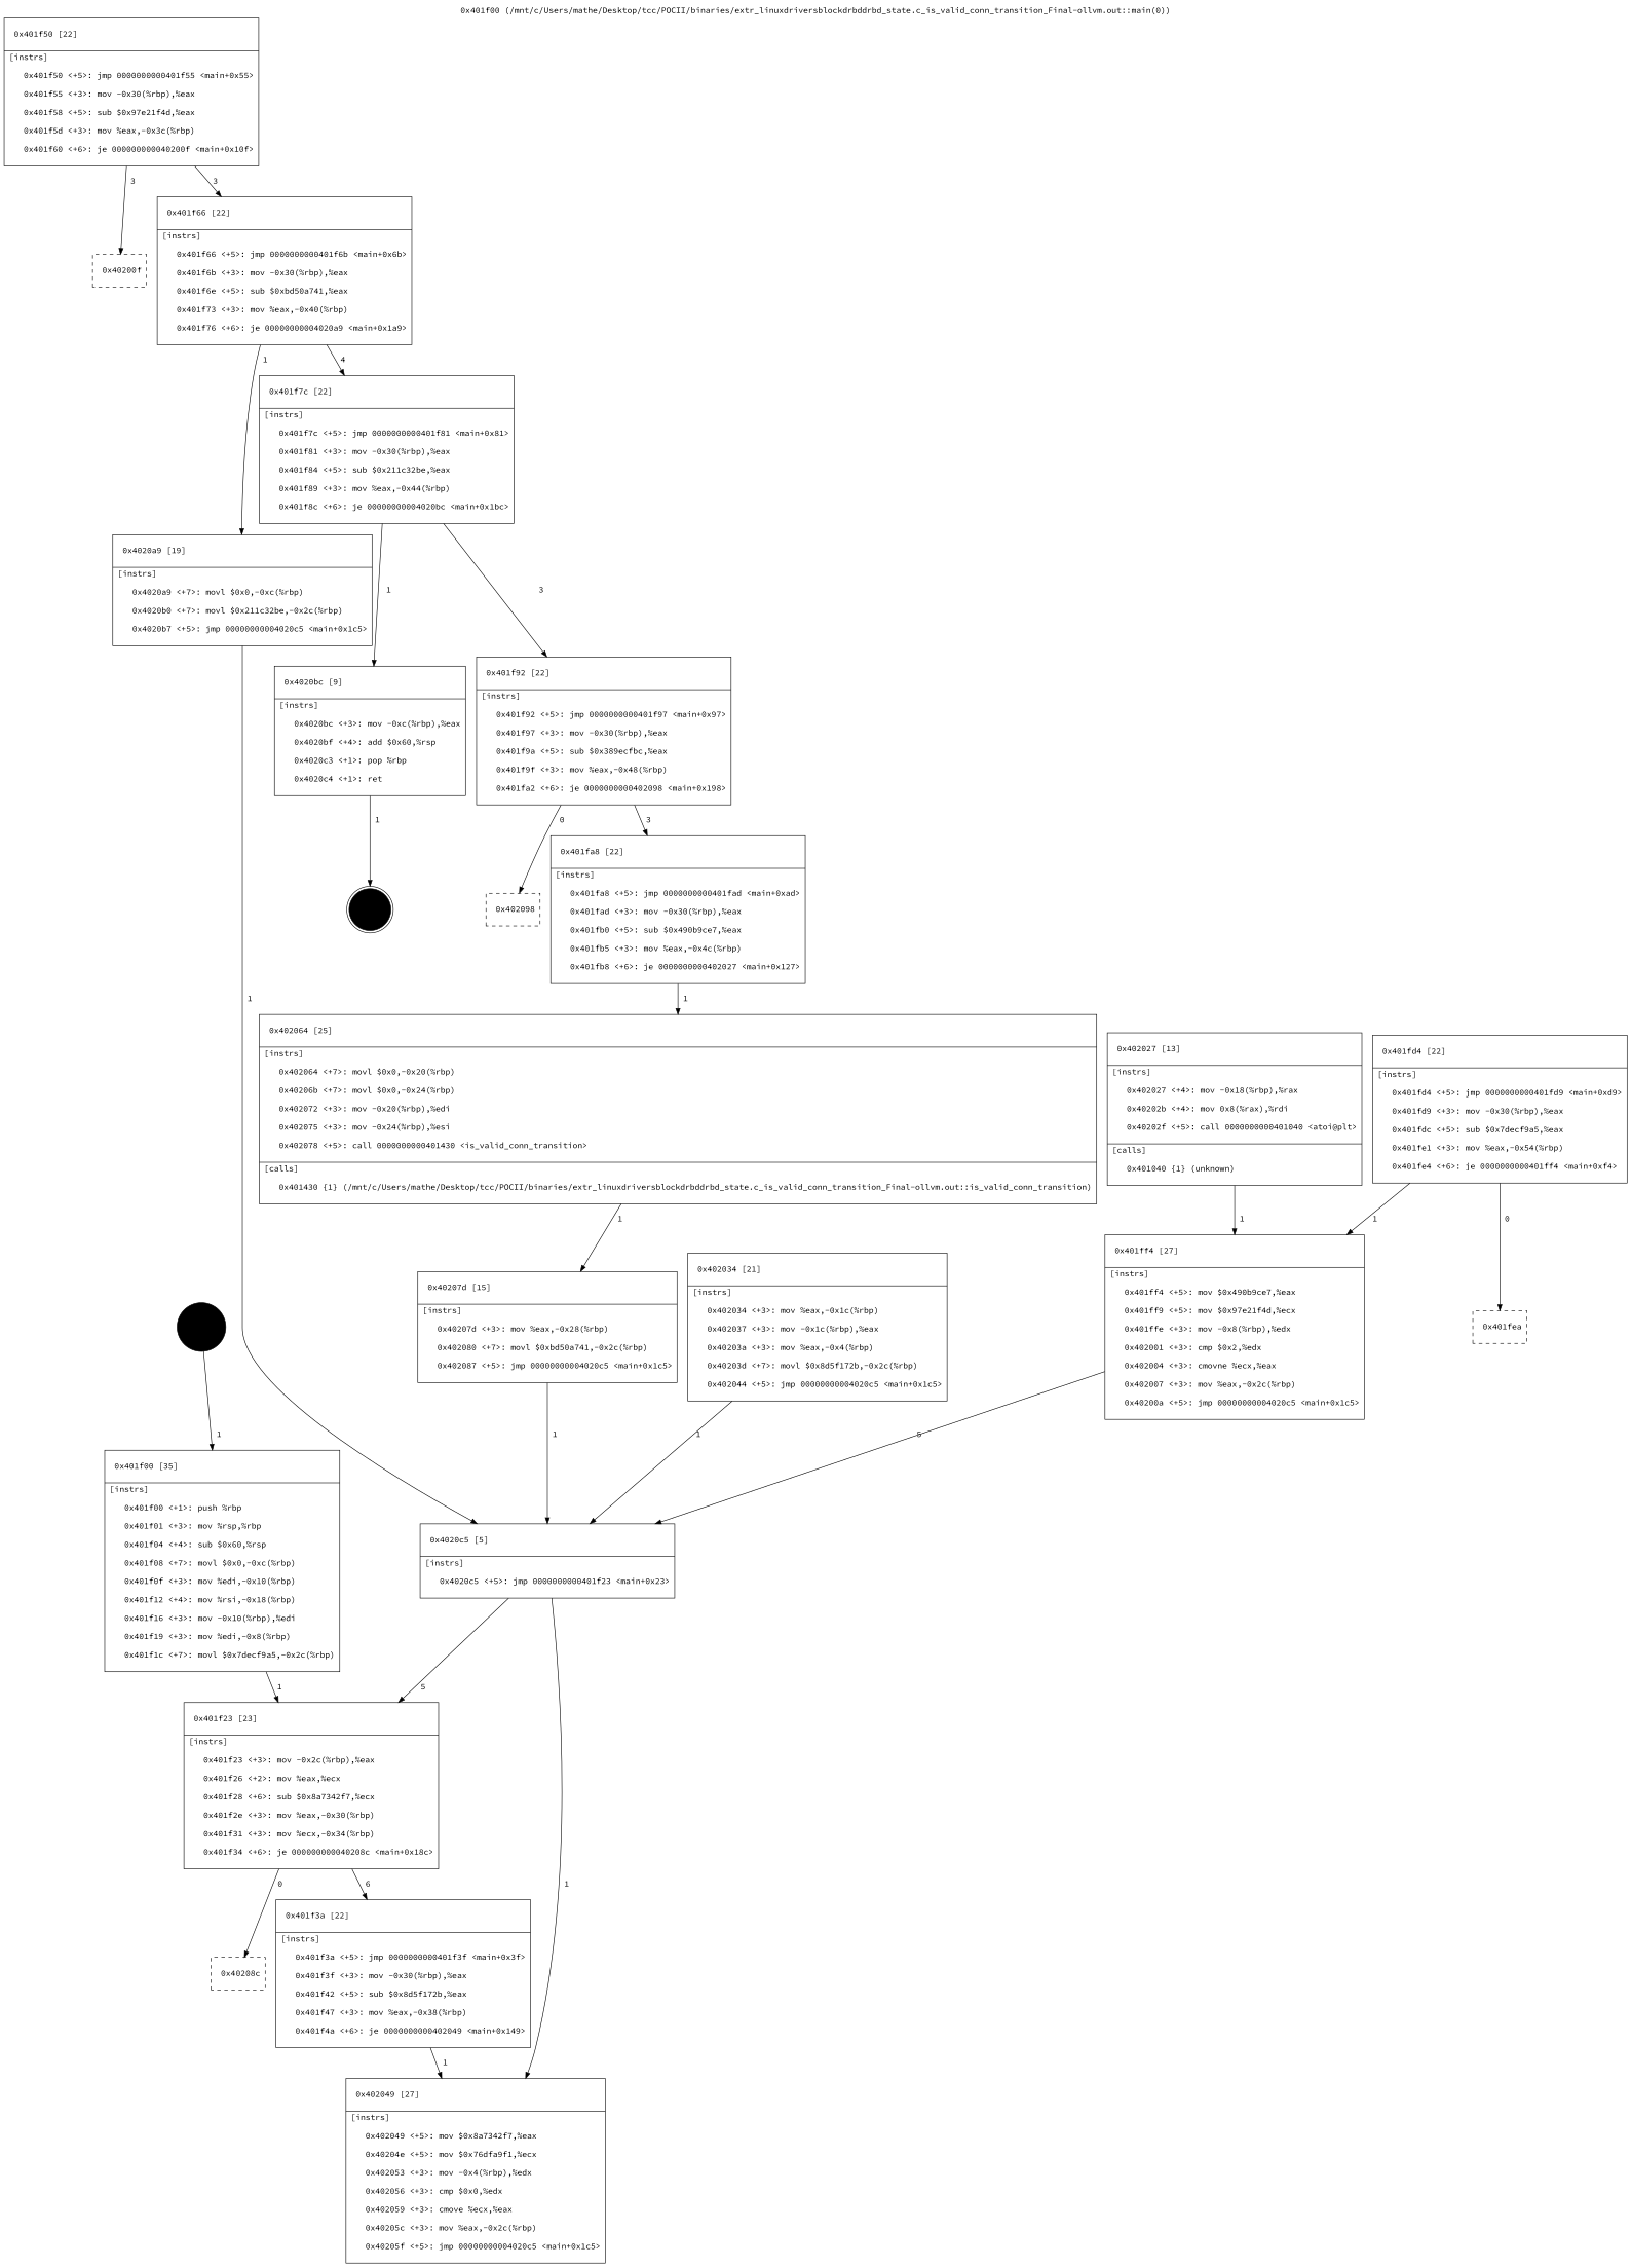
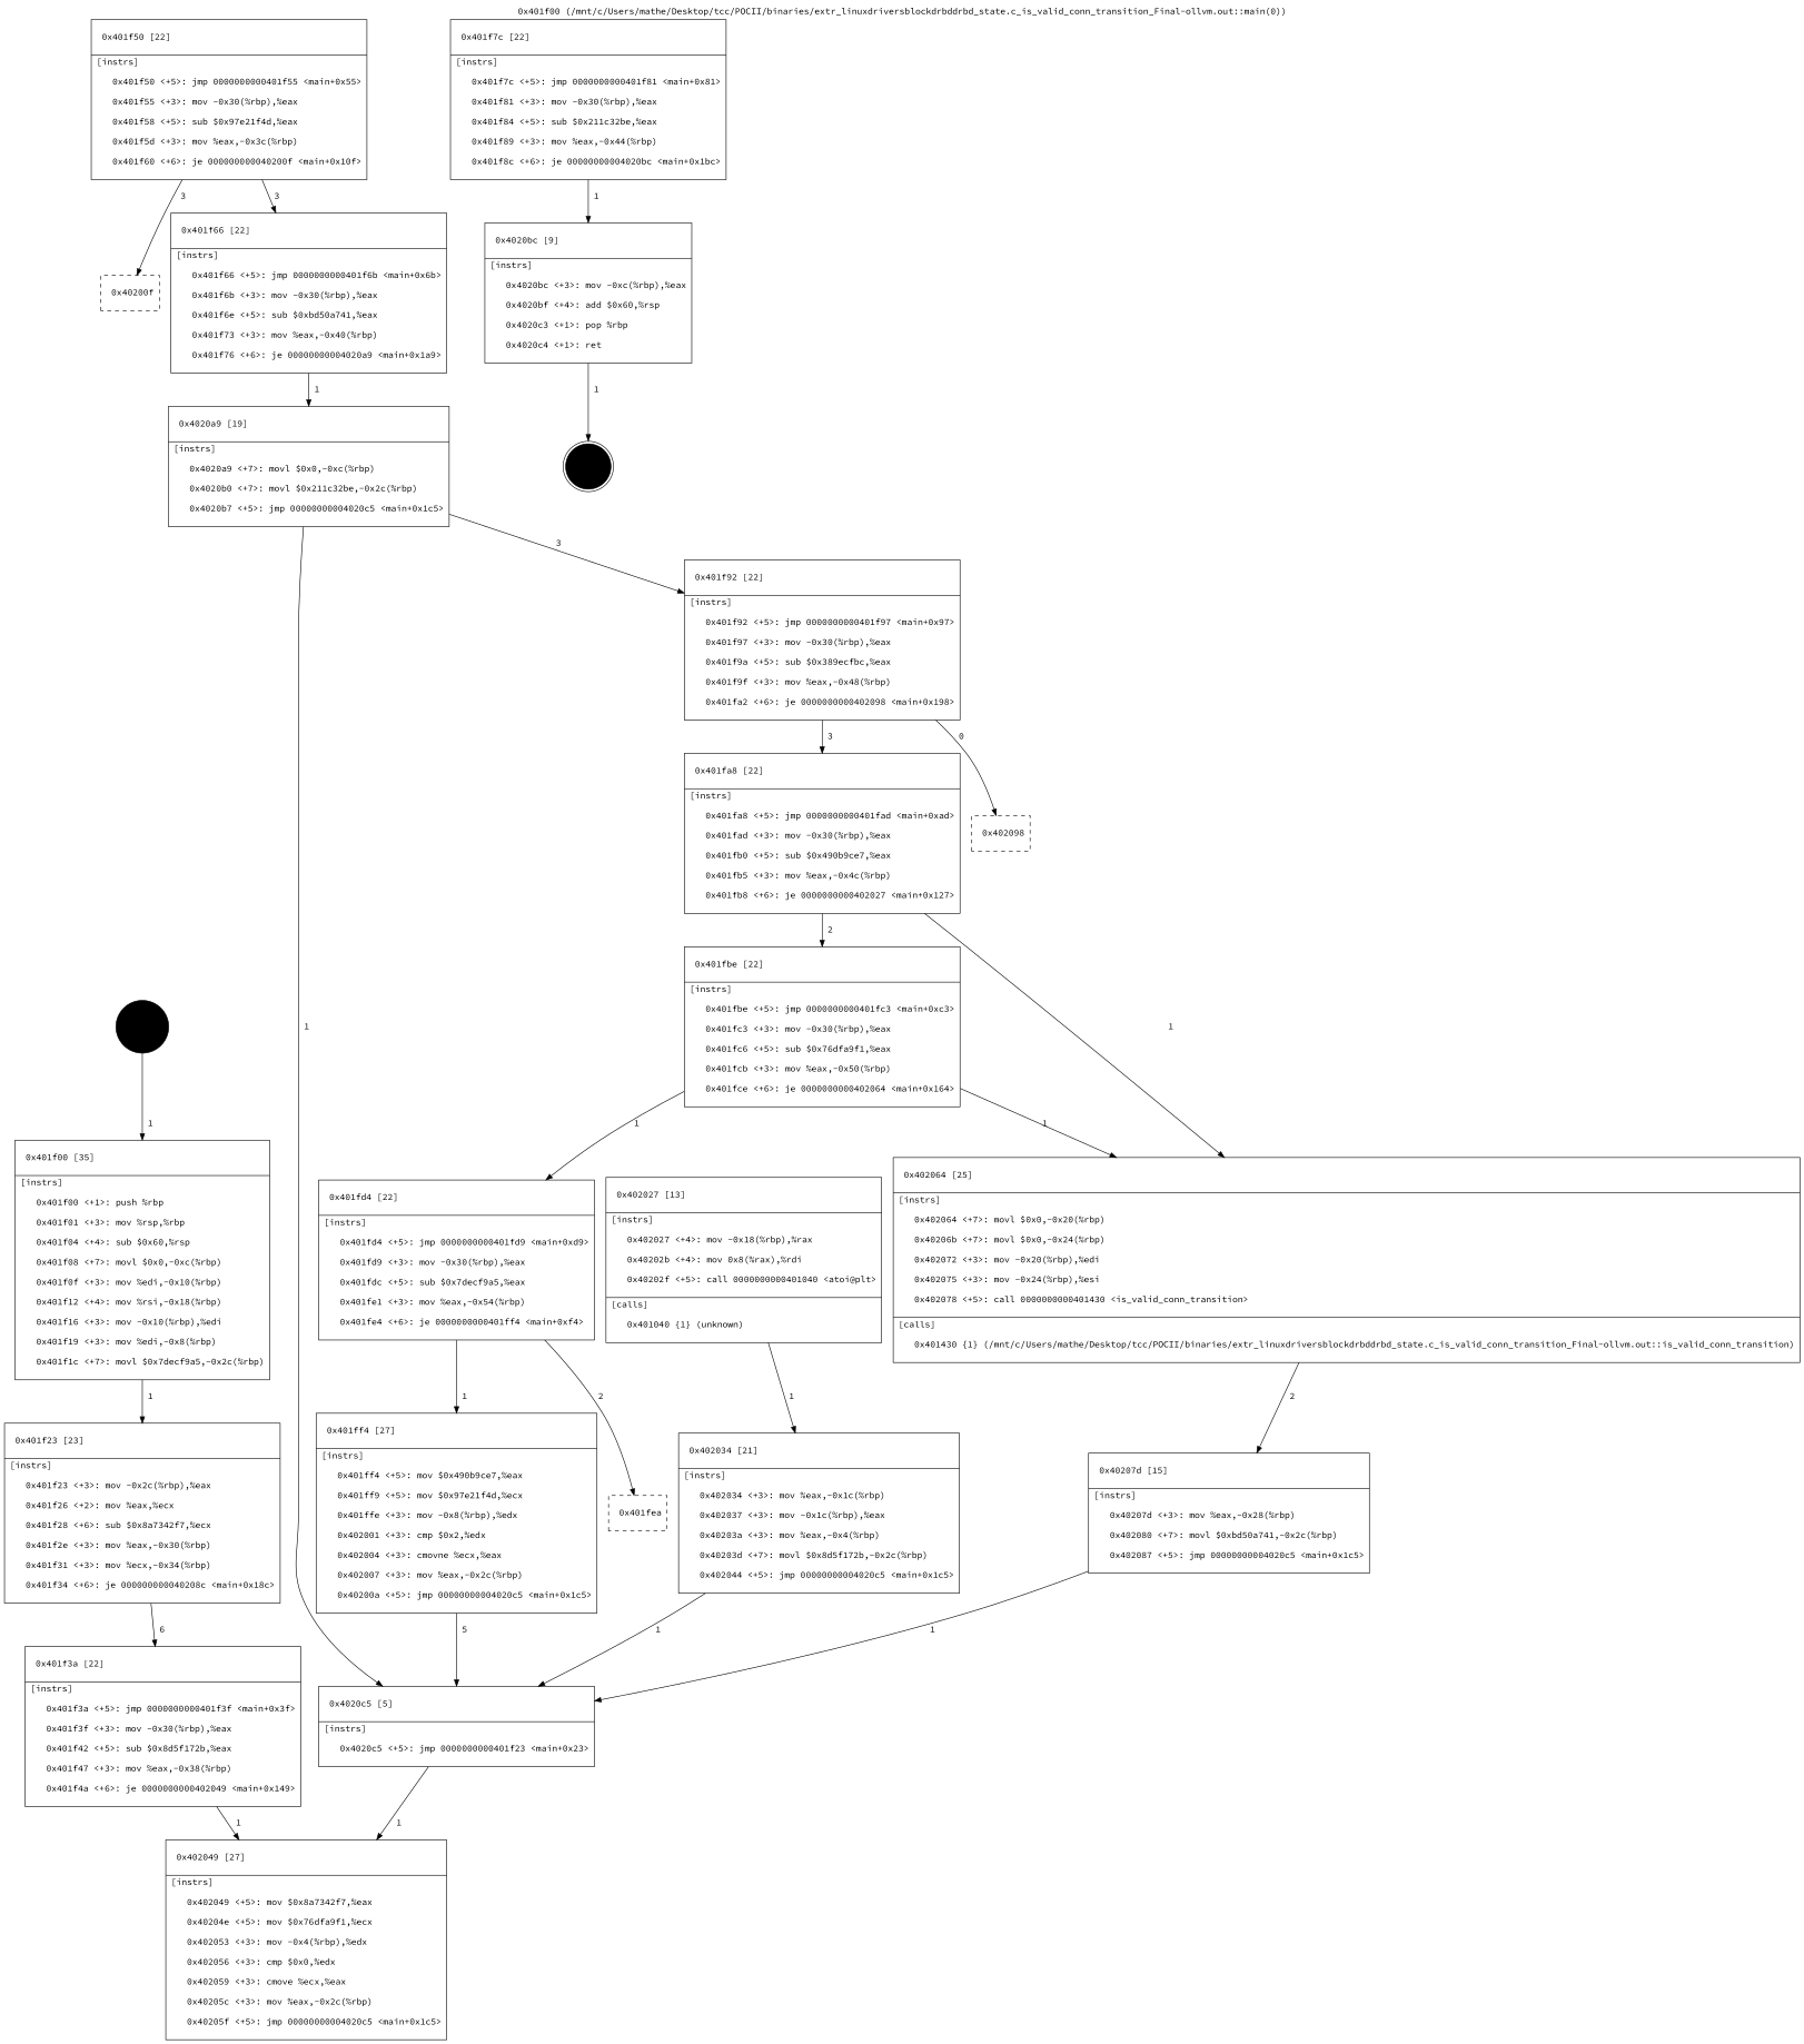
  digraph {
    fontname="Source Code Pro"
    label="0x401f00 (/mnt/c/Users/mathe/Desktop/tcc/POCII/binaries/extr_linuxdriversblockdrbddrbd_state.c_is_valid_conn_transition_Final-ollvm.out::main(0))"
    labelloc=t
    node [fontname="Source Code Pro" shape=record]
    edge [fontname="Source Code Pro"]
    Entry [fillcolor=black height=0.3 shape=circle style=filled width=0.3]
    n2 [label="{\n     0x401f00 [35]\l\n     | [instrs]\l\n     &nbsp;&nbsp;0x401f00 \<+1\>: push %rbp\l\n     &nbsp;&nbsp;0x401f01 \<+3\>: mov %rsp,%rbp\l\n     &nbsp;&nbsp;0x401f04 \<+4\>: sub $0x60,%rsp\l\n     &nbsp;&nbsp;0x401f08 \<+7\>: movl $0x0,-0xc(%rbp)\l\n     &nbsp;&nbsp;0x401f0f \<+3\>: mov %edi,-0x10(%rbp)\l\n     &nbsp;&nbsp;0x401f12 \<+4\>: mov %rsi,-0x18(%rbp)\l\n     &nbsp;&nbsp;0x401f16 \<+3\>: mov -0x10(%rbp),%edi\l\n     &nbsp;&nbsp;0x401f19 \<+3\>: mov %edi,-0x8(%rbp)\l\n     &nbsp;&nbsp;0x401f1c \<+7\>: movl $0x7decf9a5,-0x2c(%rbp)\l\n  }"]
    n3 [label="{\n     0x401f23 [23]\l\n     | [instrs]\l\n     &nbsp;&nbsp;0x401f23 \<+3\>: mov -0x2c(%rbp),%eax\l\n     &nbsp;&nbsp;0x401f26 \<+2\>: mov %eax,%ecx\l\n     &nbsp;&nbsp;0x401f28 \<+6\>: sub $0x8a7342f7,%ecx\l\n     &nbsp;&nbsp;0x401f2e \<+3\>: mov %eax,-0x30(%rbp)\l\n     &nbsp;&nbsp;0x401f31 \<+3\>: mov %ecx,-0x34(%rbp)\l\n     &nbsp;&nbsp;0x401f34 \<+6\>: je 000000000040208c \<main+0x18c\>\l\n  }"]
-   n4 [label="{\n     0x40208c\l\n  }" style=dashed]
    n5 [label="{\n     0x401f3a [22]\l\n     | [instrs]\l\n     &nbsp;&nbsp;0x401f3a \<+5\>: jmp 0000000000401f3f \<main+0x3f\>\l\n     &nbsp;&nbsp;0x401f3f \<+3\>: mov -0x30(%rbp),%eax\l\n     &nbsp;&nbsp;0x401f42 \<+5\>: sub $0x8d5f172b,%eax\l\n     &nbsp;&nbsp;0x401f47 \<+3\>: mov %eax,-0x38(%rbp)\l\n     &nbsp;&nbsp;0x401f4a \<+6\>: je 0000000000402049 \<main+0x149\>\l\n  }"]
    n6 [label="{\n     0x402049 [27]\l\n     | [instrs]\l\n     &nbsp;&nbsp;0x402049 \<+5\>: mov $0x8a7342f7,%eax\l\n     &nbsp;&nbsp;0x40204e \<+5\>: mov $0x76dfa9f1,%ecx\l\n     &nbsp;&nbsp;0x402053 \<+3\>: mov -0x4(%rbp),%edx\l\n     &nbsp;&nbsp;0x402056 \<+3\>: cmp $0x0,%edx\l\n     &nbsp;&nbsp;0x402059 \<+3\>: cmove %ecx,%eax\l\n     &nbsp;&nbsp;0x40205c \<+3\>: mov %eax,-0x2c(%rbp)\l\n     &nbsp;&nbsp;0x40205f \<+5\>: jmp 00000000004020c5 \<main+0x1c5\>\l\n  }"]
    n7 [label="{\n     0x401f50 [22]\l\n     | [instrs]\l\n     &nbsp;&nbsp;0x401f50 \<+5\>: jmp 0000000000401f55 \<main+0x55\>\l\n     &nbsp;&nbsp;0x401f55 \<+3\>: mov -0x30(%rbp),%eax\l\n     &nbsp;&nbsp;0x401f58 \<+5\>: sub $0x97e21f4d,%eax\l\n     &nbsp;&nbsp;0x401f5d \<+3\>: mov %eax,-0x3c(%rbp)\l\n     &nbsp;&nbsp;0x401f60 \<+6\>: je 000000000040200f \<main+0x10f\>\l\n  }"]
    n8 [label="{\n     0x40200f\l\n  }" style=dashed]
    n9 [label="{\n     0x401f66 [22]\l\n     | [instrs]\l\n     &nbsp;&nbsp;0x401f66 \<+5\>: jmp 0000000000401f6b \<main+0x6b\>\l\n     &nbsp;&nbsp;0x401f6b \<+3\>: mov -0x30(%rbp),%eax\l\n     &nbsp;&nbsp;0x401f6e \<+5\>: sub $0xbd50a741,%eax\l\n     &nbsp;&nbsp;0x401f73 \<+3\>: mov %eax,-0x40(%rbp)\l\n     &nbsp;&nbsp;0x401f76 \<+6\>: je 00000000004020a9 \<main+0x1a9\>\l\n  }"]
    Exit [fillcolor=black height=0.3 peripheries=2 shape=circle style=filled width=0.3]
    n11 [label="{\n     0x4020c5 [5]\l\n     | [instrs]\l\n     &nbsp;&nbsp;0x4020c5 \<+5\>: jmp 0000000000401f23 \<main+0x23\>\l\n  }"]
    n12 [label="{\n     0x4020a9 [19]\l\n     | [instrs]\l\n     &nbsp;&nbsp;0x4020a9 \<+7\>: movl $0x0,-0xc(%rbp)\l\n     &nbsp;&nbsp;0x4020b0 \<+7\>: movl $0x211c32be,-0x2c(%rbp)\l\n     &nbsp;&nbsp;0x4020b7 \<+5\>: jmp 00000000004020c5 \<main+0x1c5\>\l\n  }"]
    n13 [label="{\n     0x401f7c [22]\l\n     | [instrs]\l\n     &nbsp;&nbsp;0x401f7c \<+5\>: jmp 0000000000401f81 \<main+0x81\>\l\n     &nbsp;&nbsp;0x401f81 \<+3\>: mov -0x30(%rbp),%eax\l\n     &nbsp;&nbsp;0x401f84 \<+5\>: sub $0x211c32be,%eax\l\n     &nbsp;&nbsp;0x401f89 \<+3\>: mov %eax,-0x44(%rbp)\l\n     &nbsp;&nbsp;0x401f8c \<+6\>: je 00000000004020bc \<main+0x1bc\>\l\n  }"]
    n14 [label="{\n     0x40207d [15]\l\n     | [instrs]\l\n     &nbsp;&nbsp;0x40207d \<+3\>: mov %eax,-0x28(%rbp)\l\n     &nbsp;&nbsp;0x402080 \<+7\>: movl $0xbd50a741,-0x2c(%rbp)\l\n     &nbsp;&nbsp;0x402087 \<+5\>: jmp 00000000004020c5 \<main+0x1c5\>\l\n  }"]
    n15 [label="{\n     0x4020bc [9]\l\n     | [instrs]\l\n     &nbsp;&nbsp;0x4020bc \<+3\>: mov -0xc(%rbp),%eax\l\n     &nbsp;&nbsp;0x4020bf \<+4\>: add $0x60,%rsp\l\n     &nbsp;&nbsp;0x4020c3 \<+1\>: pop %rbp\l\n     &nbsp;&nbsp;0x4020c4 \<+1\>: ret\l\n  }"]
    n16 [label="{\n     0x401f92 [22]\l\n     | [instrs]\l\n     &nbsp;&nbsp;0x401f92 \<+5\>: jmp 0000000000401f97 \<main+0x97\>\l\n     &nbsp;&nbsp;0x401f97 \<+3\>: mov -0x30(%rbp),%eax\l\n     &nbsp;&nbsp;0x401f9a \<+5\>: sub $0x389ecfbc,%eax\l\n     &nbsp;&nbsp;0x401f9f \<+3\>: mov %eax,-0x48(%rbp)\l\n     &nbsp;&nbsp;0x401fa2 \<+6\>: je 0000000000402098 \<main+0x198\>\l\n  }"]
    n17 [label="{\n     0x402034 [21]\l\n     | [instrs]\l\n     &nbsp;&nbsp;0x402034 \<+3\>: mov %eax,-0x1c(%rbp)\l\n     &nbsp;&nbsp;0x402037 \<+3\>: mov -0x1c(%rbp),%eax\l\n     &nbsp;&nbsp;0x40203a \<+3\>: mov %eax,-0x4(%rbp)\l\n     &nbsp;&nbsp;0x40203d \<+7\>: movl $0x8d5f172b,-0x2c(%rbp)\l\n     &nbsp;&nbsp;0x402044 \<+5\>: jmp 00000000004020c5 \<main+0x1c5\>\l\n  }"]
    n18 [label="{\n     0x402098\l\n  }" style=dashed]
    n19 [label="{\n     0x401fa8 [22]\l\n     | [instrs]\l\n     &nbsp;&nbsp;0x401fa8 \<+5\>: jmp 0000000000401fad \<main+0xad\>\l\n     &nbsp;&nbsp;0x401fad \<+3\>: mov -0x30(%rbp),%eax\l\n     &nbsp;&nbsp;0x401fb0 \<+5\>: sub $0x490b9ce7,%eax\l\n     &nbsp;&nbsp;0x401fb5 \<+3\>: mov %eax,-0x4c(%rbp)\l\n     &nbsp;&nbsp;0x401fb8 \<+6\>: je 0000000000402027 \<main+0x127\>\l\n  }"]
+   n20 [label="{\n     0x401fbe [22]\l\n     | [instrs]\l\n     &nbsp;&nbsp;0x401fbe \<+5\>: jmp 0000000000401fc3 \<main+0xc3\>\l\n     &nbsp;&nbsp;0x401fc3 \<+3\>: mov -0x30(%rbp),%eax\l\n     &nbsp;&nbsp;0x401fc6 \<+5\>: sub $0x76dfa9f1,%eax\l\n     &nbsp;&nbsp;0x401fcb \<+3\>: mov %eax,-0x50(%rbp)\l\n     &nbsp;&nbsp;0x401fce \<+6\>: je 0000000000402064 \<main+0x164\>\l\n  }"]
    n21 [label="{\n     0x402064 [25]\l\n     | [instrs]\l\n     &nbsp;&nbsp;0x402064 \<+7\>: movl $0x0,-0x20(%rbp)\l\n     &nbsp;&nbsp;0x40206b \<+7\>: movl $0x0,-0x24(%rbp)\l\n     &nbsp;&nbsp;0x402072 \<+3\>: mov -0x20(%rbp),%edi\l\n     &nbsp;&nbsp;0x402075 \<+3\>: mov -0x24(%rbp),%esi\l\n     &nbsp;&nbsp;0x402078 \<+5\>: call 0000000000401430 \<is_valid_conn_transition\>\l\n     | [calls]\l\n     &nbsp;&nbsp;0x401430 \{1\} (/mnt/c/Users/mathe/Desktop/tcc/POCII/binaries/extr_linuxdriversblockdrbddrbd_state.c_is_valid_conn_transition_Final-ollvm.out::is_valid_conn_transition)\l\n  }"]
    n22 [label="{\n     0x402027 [13]\l\n     | [instrs]\l\n     &nbsp;&nbsp;0x402027 \<+4\>: mov -0x18(%rbp),%rax\l\n     &nbsp;&nbsp;0x40202b \<+4\>: mov 0x8(%rax),%rdi\l\n     &nbsp;&nbsp;0x40202f \<+5\>: call 0000000000401040 \<atoi@plt\>\l\n     | [calls]\l\n     &nbsp;&nbsp;0x401040 \{1\} (unknown)\l\n  }"]
    n23 [label="{\n     0x401fd4 [22]\l\n     | [instrs]\l\n     &nbsp;&nbsp;0x401fd4 \<+5\>: jmp 0000000000401fd9 \<main+0xd9\>\l\n     &nbsp;&nbsp;0x401fd9 \<+3\>: mov -0x30(%rbp),%eax\l\n     &nbsp;&nbsp;0x401fdc \<+5\>: sub $0x7decf9a5,%eax\l\n     &nbsp;&nbsp;0x401fe1 \<+3\>: mov %eax,-0x54(%rbp)\l\n     &nbsp;&nbsp;0x401fe4 \<+6\>: je 0000000000401ff4 \<main+0xf4\>\l\n  }"]
    n24 [label="{\n     0x401fea\l\n  }" style=dashed]
    n25 [label="{\n     0x401ff4 [27]\l\n     | [instrs]\l\n     &nbsp;&nbsp;0x401ff4 \<+5\>: mov $0x490b9ce7,%eax\l\n     &nbsp;&nbsp;0x401ff9 \<+5\>: mov $0x97e21f4d,%ecx\l\n     &nbsp;&nbsp;0x401ffe \<+3\>: mov -0x8(%rbp),%edx\l\n     &nbsp;&nbsp;0x402001 \<+3\>: cmp $0x2,%edx\l\n     &nbsp;&nbsp;0x402004 \<+3\>: cmovne %ecx,%eax\l\n     &nbsp;&nbsp;0x402007 \<+3\>: mov %eax,-0x2c(%rbp)\l\n     &nbsp;&nbsp;0x40200a \<+5\>: jmp 00000000004020c5 \<main+0x1c5\>\l\n  }"]
    Entry -> n2 [label=" 1"]
    n2 -> n3 [label=" 1"]
-   n3 -> n4 [label=" 0"]
    n3 -> n5 [label=" 6"]
    n5 -> n6 [label=" 1"]
    n7 -> n8 [label=" 3"]
    n7 -> n9 [label=" 3"]
    n9 -> n12 [label=" 1"]
-   n9 -> n13 [label=" 4"]
-   n11 -> n3 [label=" 5"]
    n11 -> n6 [label=" 1"]
    n12 -> n11 [label=" 1"]
    n13 -> n15 [label=" 1"]
-   n13 -> n16 [label=" 3"]
+   n12 -> n16 [label=" 3"]
    n14 -> n11 [label=" 1"]
    n15 -> Exit [label=" 1"]
    n16 -> n18 [label=" 0"]
    n16 -> n19 [label=" 3"]
    n17 -> n11 [label=" 1"]
+   n19 -> n20 [label=" 2"]
    n19 -> n21 [label=" 1"]
-   n21 -> n14 [label=" 1"]
-   n22 -> n25 [label=" 1"]
-   n23 -> n24 [label=" 0"]
+   n20 -> n21 [label=" 1"]
+   n20 -> n23 [label=" 1"]
+   n21 -> n14 [label=" 2"]
+   n22 -> n17 [label=" 1"]
+   n23 -> n24 [label=" 2"]
    n23 -> n25 [label=" 1"]
    n25 -> n11 [label=" 5"]
  }
